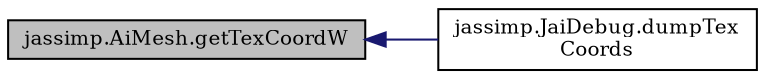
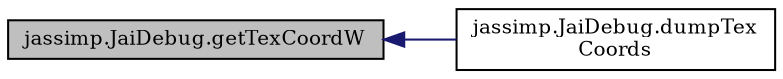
  digraph {
    rankdir=LR
    fontname="DejaVu Serif"
    node [color=black fontname="DejaVu Serif" fontsize=10 shape=record style=filled]
-   n1 [fillcolor=grey75 fontcolor=black height=0.2 label="jassimp.AiMesh.getTexCoordW" width=0.4]
+   n1 [fillcolor=grey75 fontcolor=black height=0.2 label="jassimp.JaiDebug.getTexCoordW" width=0.4]
    n2 [fillcolor=white height=0.2 label="jassimp.JaiDebug.dumpTex\lCoords" width=0.4]
    n1 -> n2 [color=midnightblue dir=back fontname="DejaVu Serif" fontsize=10 labelfontname=Helvetica labelfontsize=10 style=solid]
  }
